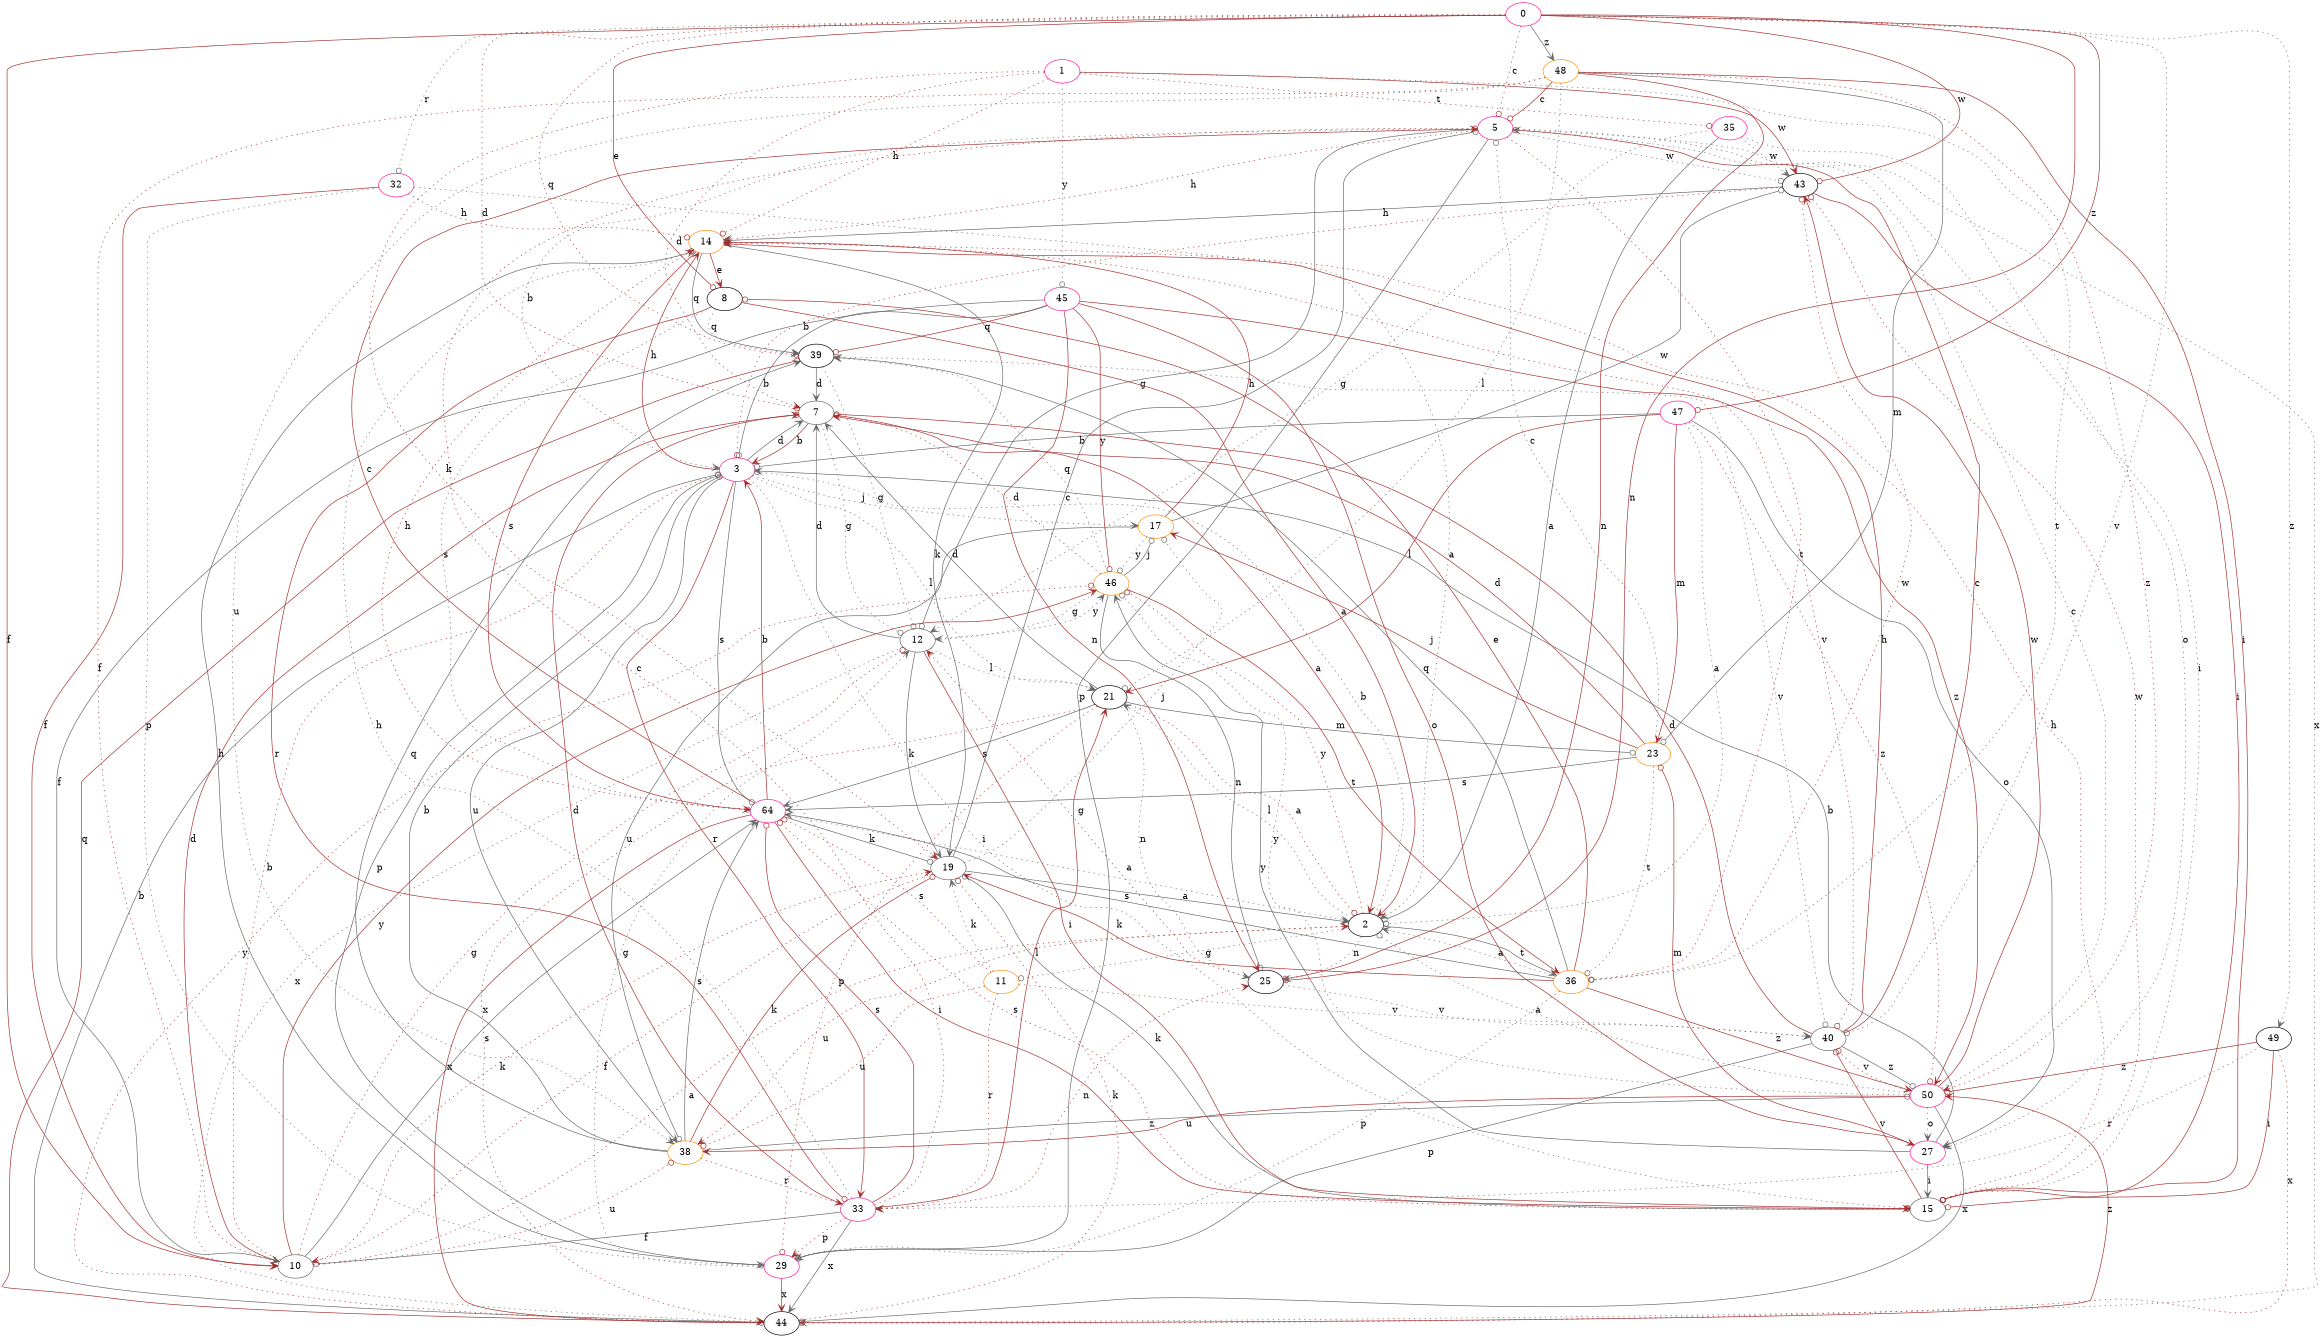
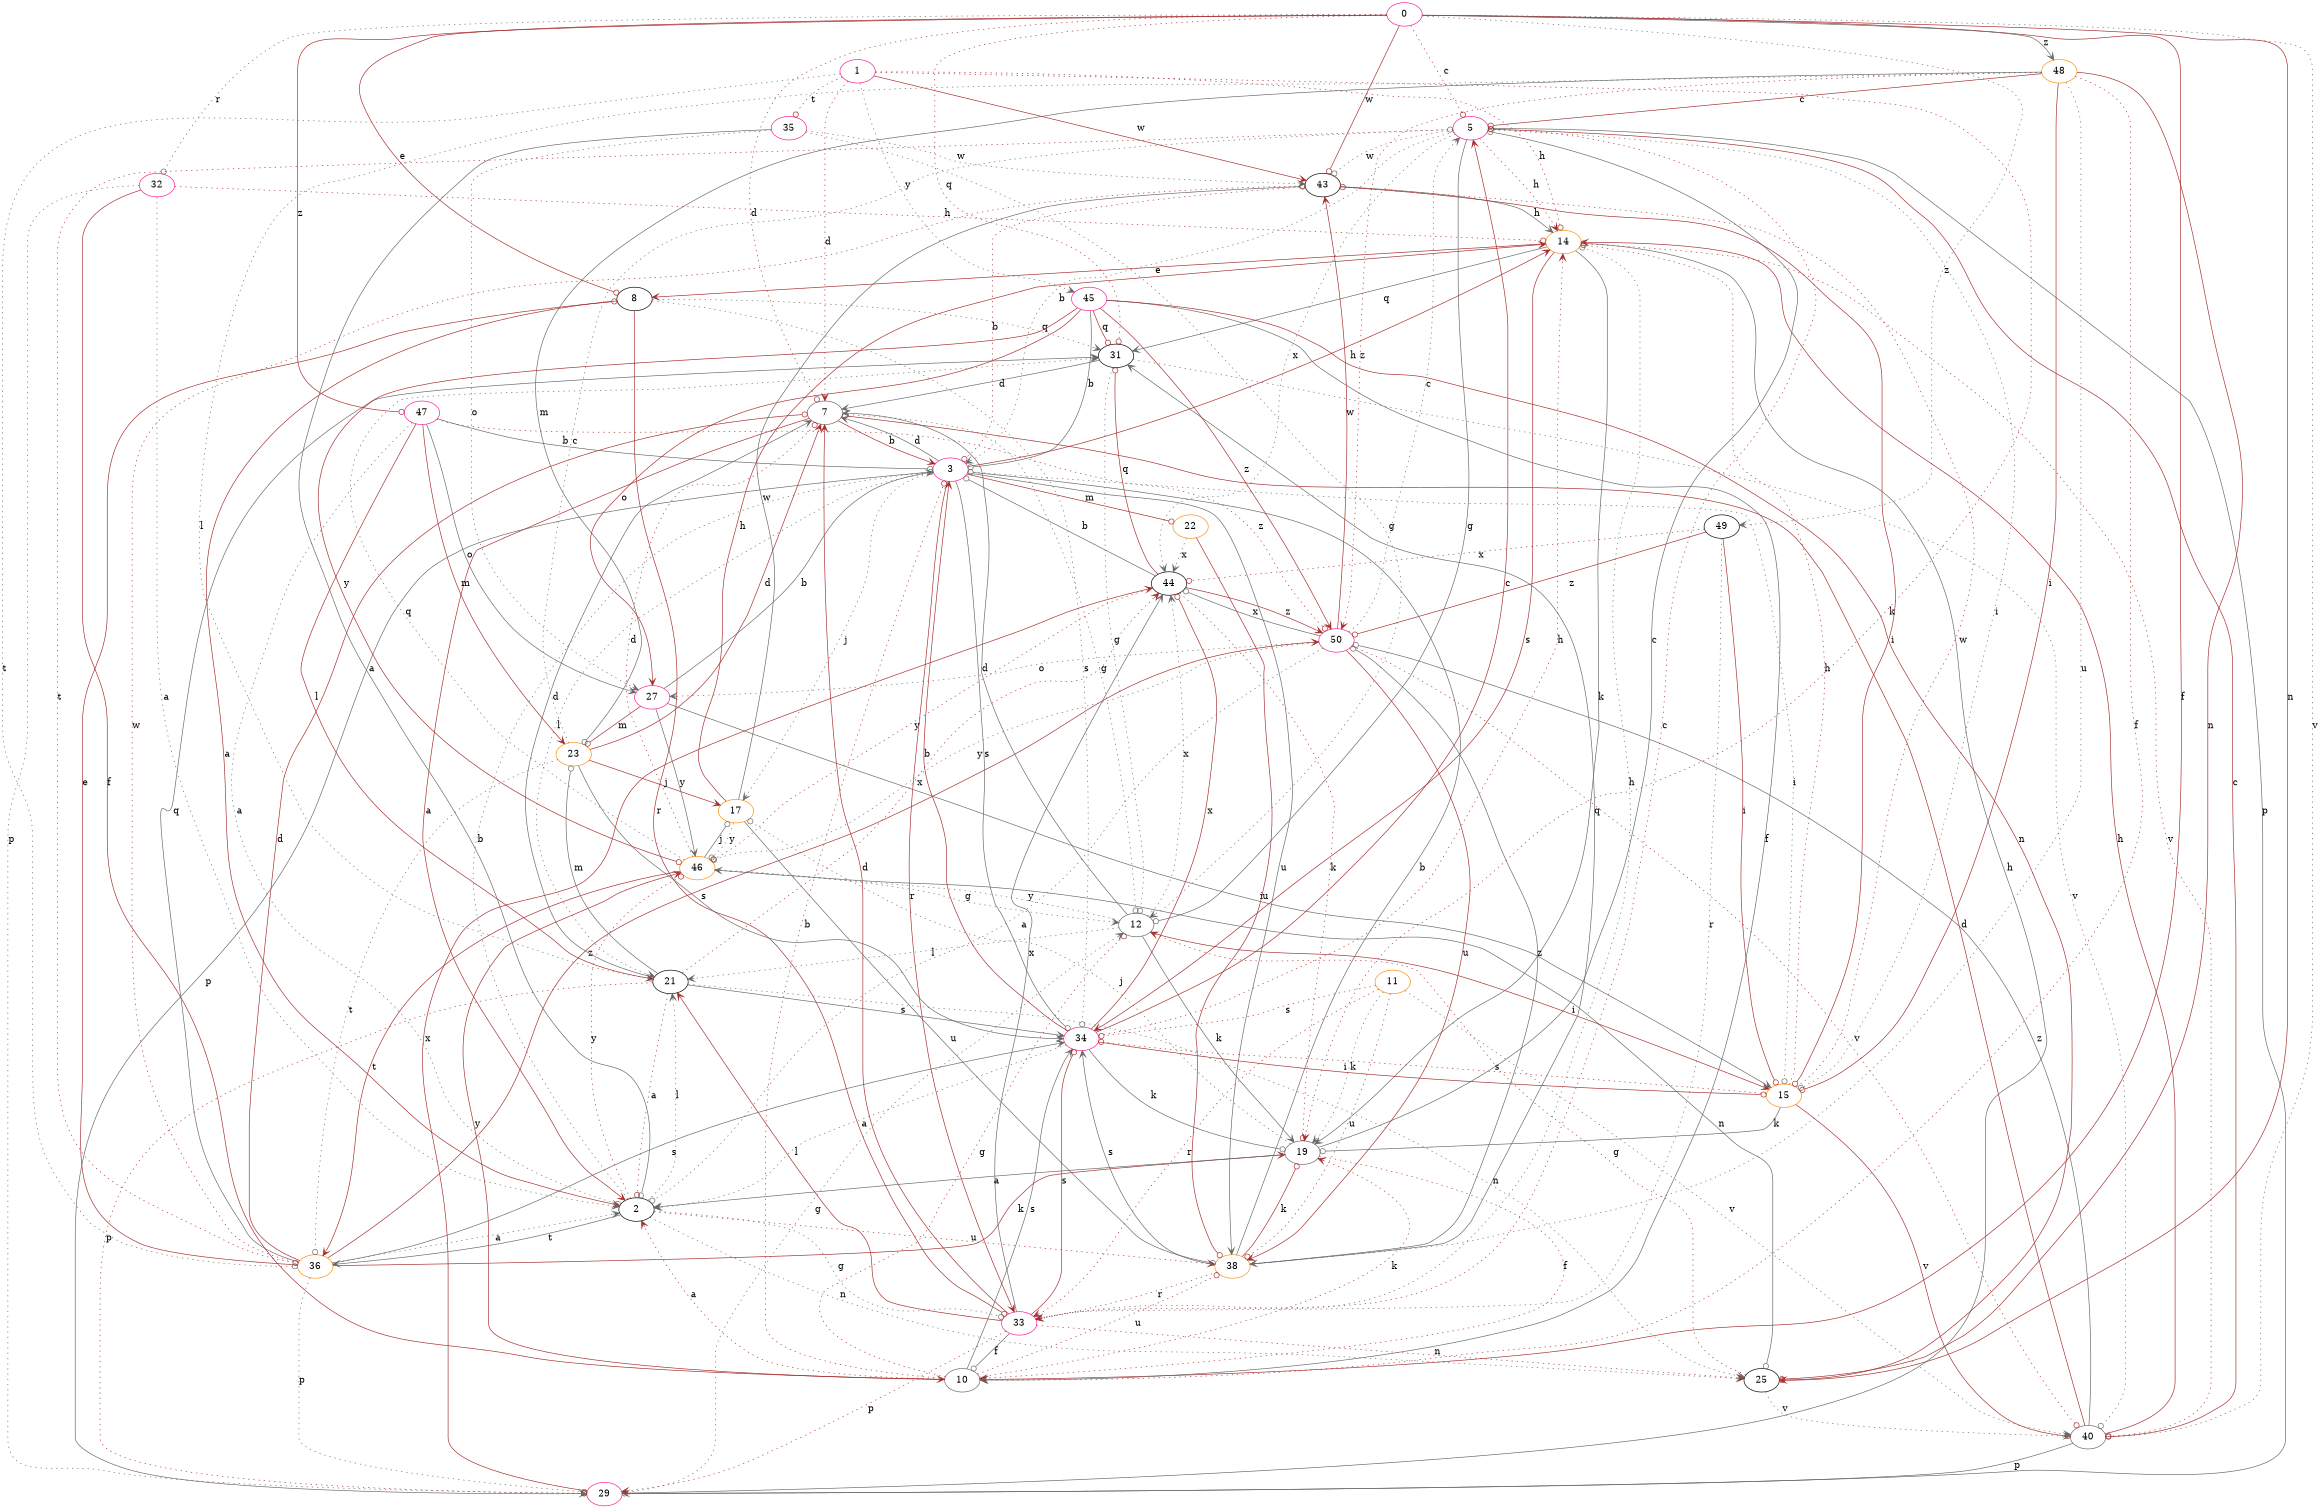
  strict digraph {
    node [color=deeppink]
    edge [arrowhead=vee color=brown style=solid]
    0
    5
    7 [color=gray40]
    8 [color=black]
    10 [color=gray40]
    25 [color=black]
-   31 [color=black label=39]
+   31 [color=black]
    32
    40 [color=gray40]
    43 [color=black]
    47
    48 [color=darkorange]
    49 [color=black]
    14 [color=darkorange]
    36 [color=darkorange]
    3
-   15 [color=gray40]
+   15 [color=darkorange]
    29
    12 [color=gray40]
    44 [color=black]
    2 [color=black]
    33
-   34 [label=64]
+   34
    19 [color=gray40]
    38 [color=darkorange]
    46 [color=darkorange]
    50
    21 [color=black]
    23 [color=darkorange]
    27
    1
    35
    45
    17 [color=darkorange]
    11 [color=darkorange]
+   22 [color=darkorange]
    0 -> 5 [arrowhead=odot label=c style=dotted]
    0 -> 7 [arrowhead=odot label=d style=dotted]
    0 -> 8 [arrowhead=odot label=e]
    0 -> 10 [label=f]
    0 -> 25 [arrowhead=odot label=n]
    0 -> 31 [arrowhead=odot label=q style=dotted]
    0 -> 32 [arrowhead=odot color=gray40 label=r style=dotted]
    0 -> 40 [arrowhead=odot color=gray40 label=v style=dotted]
    0 -> 43 [arrowhead=odot label=w]
    0 -> 47 [arrowhead=odot label=z]
    0 -> 48 [color=gray40 label=z]
    0 -> 49 [color=gray40 label=z style=dotted]
    5 -> 43 [arrowhead=odot color=gray40 label=w style=dotted]
    5 -> 14 [label=h style=dotted]
    5 -> 36 [arrowhead=odot label=t style=dotted]
    5 -> 3 [color=gray40 label=b style=dotted]
    5 -> 15 [arrowhead=odot color=gray40 label=i style=dotted]
    5 -> 29 [arrowhead=odot color=gray40 label=p]
    5 -> 12 [arrowhead=odot color=gray40 label=g]
    5 -> 44 [color=gray40 label=x style=dotted]
    7 -> 3 [label=b]
    7 -> 12 [arrowhead=odot color=gray40 label=g style=dotted]
    7 -> 2 [label=a]
    8 -> 31 [color=gray40 label=q style=dotted]
    8 -> 2 [label=a]
    8 -> 33 [arrowhead=odot label=r]
    8 -> 34 [arrowhead=odot color=gray40 label=s style=dotted]
    10 -> 3 [arrowhead=odot label=b style=dotted]
    10 -> 12 [arrowhead=odot label=g style=dotted]
    10 -> 2 [label=a style=dotted]
    10 -> 34 [color=gray40 label=s]
    10 -> 19 [label=k style=dotted]
    10 -> 38 [arrowhead=odot label=u style=dotted]
    10 -> 46 [label=y]
    25 -> 40 [color=gray40 label=v style=dotted]
    25 -> 12 [label=g style=dotted]
    31 -> 7 [color=gray40 label=d]
    31 -> 40 [arrowhead=odot color=gray40 label=v style=dotted]
    31 -> 12 [arrowhead=odot color=gray40 label=g style=dotted]
    32 -> 10 [label=f]
    32 -> 14 [arrowhead=odot label=h style=dotted]
    32 -> 29 [arrowhead=odot color=gray40 label=p style=dotted]
    32 -> 2 [color=gray40 label=a style=dotted]
    40 -> 5 [arrowhead=odot label=c]
    40 -> 7 [arrowhead=odot label=d]
    40 -> 14 [label=h]
    40 -> 29 [color=gray40 label=p]
    40 -> 50 [arrowhead=odot color=gray40 label=z]
    43 -> 14 [color=gray40 label=h]
    43 -> 3 [arrowhead=odot label=b style=dotted]
    43 -> 15 [arrowhead=odot label=i]
    47 -> 3 [arrowhead=odot color=gray40 label=b]
    47 -> 2 [arrowhead=odot color=gray40 label=a style=dotted]
    47 -> 50 [arrowhead=odot label=z style=dotted]
    47 -> 21 [label=l]
    47 -> 23 [label=m]
    47 -> 27 [color=gray40 label=o]
    48 -> 5 [arrowhead=odot label=c]
    48 -> 10 [label=f style=dotted]
    48 -> 25 [arrowhead=odot label=n]
    48 -> 15 [arrowhead=odot label=i]
    48 -> 38 [color=gray40 label=u style=dotted]
    48 -> 50 [label=z style=dotted]
    48 -> 21 [arrowhead=odot color=gray40 label=l style=dotted]
    48 -> 23 [arrowhead=odot color=gray40 label=m]
    49 -> 15 [arrowhead=odot label=i]
    49 -> 44 [arrowhead=odot label=x style=dotted]
    49 -> 33 [color=gray40 label=r style=dotted]
    49 -> 50 [arrowhead=odot label=z]
    14 -> 8 [label=e]
    14 -> 31 [color=gray40 label=q]
    14 -> 40 [arrowhead=odot label=v style=dotted]
    14 -> 34 [label=s]
    14 -> 19 [color=gray40 label=k]
-   10 -> 7 [arrowhead=odot label=d]
+   36 -> 7 [arrowhead=odot label=d]
    36 -> 8 [arrowhead=odot label=e]
    36 -> 31 [color=gray40 label=q]
    36 -> 43 [arrowhead=odot label=w style=dotted]
    36 -> 29 [arrowhead=odot color=gray40 label=p style=dotted]
    36 -> 2 [color=gray40 label=a style=dotted]
    36 -> 34 [color=gray40 label=s]
    36 -> 19 [label=k]
    36 -> 50 [label=z]
    3 -> 7 [color=gray40 label=d]
    3 -> 14 [label=h]
    3 -> 15 [arrowhead=odot color=gray40 label=i style=dotted]
    3 -> 29 [color=gray40 label=p]
    3 -> 33 [label=r]
    3 -> 34 [arrowhead=odot color=gray40 label=s]
    3 -> 38 [color=gray40 label=u]
    3 -> 21 [color=gray40 label=l style=dotted]
    3 -> 17 [color=gray40 label=j style=dotted]
+   3 -> 22 [arrowhead=odot label=m]
    15 -> 40 [arrowhead=odot label=v]
    15 -> 43 [arrowhead=odot label=w style=dotted]
    15 -> 14 [arrowhead=odot label=h style=dotted]
    15 -> 34 [arrowhead=odot label=s style=dotted]
    15 -> 19 [arrowhead=odot color=gray40 label=k]
    29 -> 14 [arrowhead=odot color=gray40 label=h]
    29 -> 12 [color=gray40 label=g style=dotted]
    29 -> 44 [label=x]
    12 -> 7 [color=gray40 label=d]
    12 -> 15 [label=i]
    12 -> 44 [color=gray40 label=x style=dotted]
    12 -> 19 [color=gray40 label=k]
    12 -> 46 [color=gray40 label=y style=dotted]
    12 -> 21 [color=gray40 label=l style=dotted]
    44 -> 31 [arrowhead=odot label=q]
    44 -> 3 [arrowhead=odot color=gray40 label=b]
    44 -> 19 [arrowhead=odot label=k style=dotted]
    44 -> 46 [arrowhead=odot label=y style=dotted]
    44 -> 50 [label=z]
    2 -> 25 [color=gray40 label=n style=dotted]
    2 -> 36 [color=gray40 label=t]
    2 -> 3 [arrowhead=odot color=gray40 label=b style=dotted]
    2 -> 38 [label=u style=dotted]
    2 -> 46 [arrowhead=odot label=y style=dotted]
    2 -> 21 [color=gray40 label=l style=dotted]
-   2 -> 11 [arrowhead=odot color=gray40 label=g style=dotted]
+   2 -> 33 [arrowhead=odot color=gray40 label=g style=dotted]
    33 -> 5 [arrowhead=odot label=c style=dotted]
    33 -> 7 [label=d]
    33 -> 10 [arrowhead=odot color=gray40 label=f]
    33 -> 25 [label=n style=dotted]
    33 -> 14 [arrowhead=odot color=gray40 label=h style=dotted]
    33 -> 29 [label=p style=dotted]
    33 -> 44 [color=gray40 label=x]
    33 -> 34 [arrowhead=odot label=s]
    33 -> 21 [label=l]
    34 -> 5 [label=c]
    34 -> 14 [label=h style=dotted]
    34 -> 3 [label=b]
    34 -> 15 [arrowhead=odot label=i]
    34 -> 44 [arrowhead=odot label=x]
    34 -> 2 [color=gray40 label=a style=dotted]
    34 -> 19 [arrowhead=odot color=gray40 label=k]
    19 -> 5 [arrowhead=odot color=gray40 label=c]
    19 -> 10 [label=f style=dotted]
    19 -> 2 [color=gray40 label=a]
    19 -> 17 [arrowhead=odot color=gray40 label=j style=dotted]
    38 -> 31 [color=gray40 label=q]
    38 -> 3 [arrowhead=odot color=gray40 label=b]
    38 -> 33 [label=r style=dotted]
    38 -> 34 [color=gray40 label=s]
    38 -> 19 [arrowhead=odot label=k]
    38 -> 50 [arrowhead=odot color=gray40 label=z]
    46 -> 7 [arrowhead=odot label=d style=dotted]
    46 -> 25 [arrowhead=odot color=gray40 label=n]
    46 -> 31 [color=gray40 label=q style=dotted]
    46 -> 36 [label=t]
    46 -> 12 [color=gray40 label=g style=dotted]
    46 -> 17 [arrowhead=odot color=gray40 label=j]
    50 -> 5 [color=gray40 label=c style=dotted]
    50 -> 40 [arrowhead=odot label=v style=dotted]
    50 -> 43 [label=w]
    50 -> 44 [arrowhead=odot color=gray40 label=x]
    50 -> 2 [arrowhead=odot color=gray40 label=a style=dotted]
    50 -> 38 [label=u]
    50 -> 46 [arrowhead=odot color=gray40 label=y style=dotted]
    50 -> 27 [color=gray40 label=o style=dotted]
    21 -> 7 [color=gray40 label=d]
    21 -> 25 [color=gray40 label=n style=dotted]
    21 -> 29 [arrowhead=odot label=p style=dotted]
    21 -> 44 [label=x style=dotted]
    21 -> 2 [arrowhead=odot label=a style=dotted]
    21 -> 34 [color=gray40 label=s]
    21 -> 23 [arrowhead=odot color=gray40 label=m]
    23 -> 5 [arrowhead=odot color=gray40 label=c style=dotted]
    23 -> 7 [label=d]
    23 -> 36 [arrowhead=odot color=gray40 label=t style=dotted]
    23 -> 34 [color=gray40 label=s]
    23 -> 17 [label=j]
    27 -> 3 [color=gray40 label=b]
    27 -> 15 [color=gray40 label=i]
    27 -> 46 [color=gray40 label=y]
    27 -> 23 [arrowhead=odot label=m]
    1 -> 7 [label=d style=dotted]
    1 -> 43 [label=w]
    1 -> 14 [arrowhead=odot label=h style=dotted]
    1 -> 36 [arrowhead=odot color=gray40 label=t style=dotted]
    1 -> 19 [label=k style=dotted]
    1 -> 35 [arrowhead=odot label=t style=dotted]
-   1 -> 45 [arrowhead=odot color=gray40 label=y style=dotted]
+   1 -> 45 [color=gray40 label=y style=dotted]
    35 -> 43 [color=gray40 label=w style=dotted]
    35 -> 12 [color=gray40 label=g style=dotted]
    35 -> 2 [arrowhead=odot color=gray40 label=a]
    35 -> 27 [color=gray40 label=o style=dotted]
    45 -> 10 [color=gray40 label=f]
    45 -> 25 [label=n]
    45 -> 31 [arrowhead=odot label=q]
    45 -> 3 [arrowhead=odot color=gray40 label=b]
    45 -> 46 [arrowhead=odot label=y]
    45 -> 50 [label=z]
    45 -> 27 [label=o]
    17 -> 43 [arrowhead=odot color=gray40 label=w]
    17 -> 14 [label=h]
    17 -> 38 [arrowhead=odot color=gray40 label=u]
    17 -> 46 [arrowhead=odot color=gray40 label=y style=dotted]
    11 -> 40 [color=gray40 label=v style=dotted]
    11 -> 33 [label=r style=dotted]
    11 -> 34 [arrowhead=odot label=s style=dotted]
    11 -> 19 [color=gray40 label=k style=dotted]
    11 -> 38 [arrowhead=odot label=u style=dotted]
+   22 -> 44 [color=gray40 label=x style=dotted]
+   22 -> 38 [arrowhead=odot label=u]
  }
